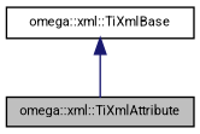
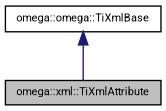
  digraph {
    fontname=Roboto
    node [color=black fontname=Roboto fontsize=8 shape=record]
    n1 [fillcolor=grey75 fontcolor=black height=0.2 label="omega::xml::TiXmlAttribute" style=filled width=0.4]
-   n2 [height=0.2 label="omega::xml::TiXmlBase" width=0.4]
+   n2 [height=0.2 label="omega::omega::TiXmlBase" width=0.4]
    n2 -> n1 [color=midnightblue dir=back fontname=Roboto fontsize=8 labelfontname="FreeSans.ttf" labelfontsize=8 style=solid]
  }
